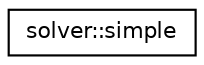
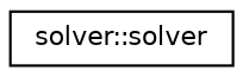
  digraph {
    rankdir=TB
-   n1 [color=black fillcolor=white fontname=Helvetica fontsize=10 height=0.2 label="solver::simple" shape=record style=filled width=0.4]
+   n1 [color=black fillcolor=white fontname=Helvetica fontsize=10 height=0.2 label="solver::solver" shape=record style=filled width=0.4]
  }
